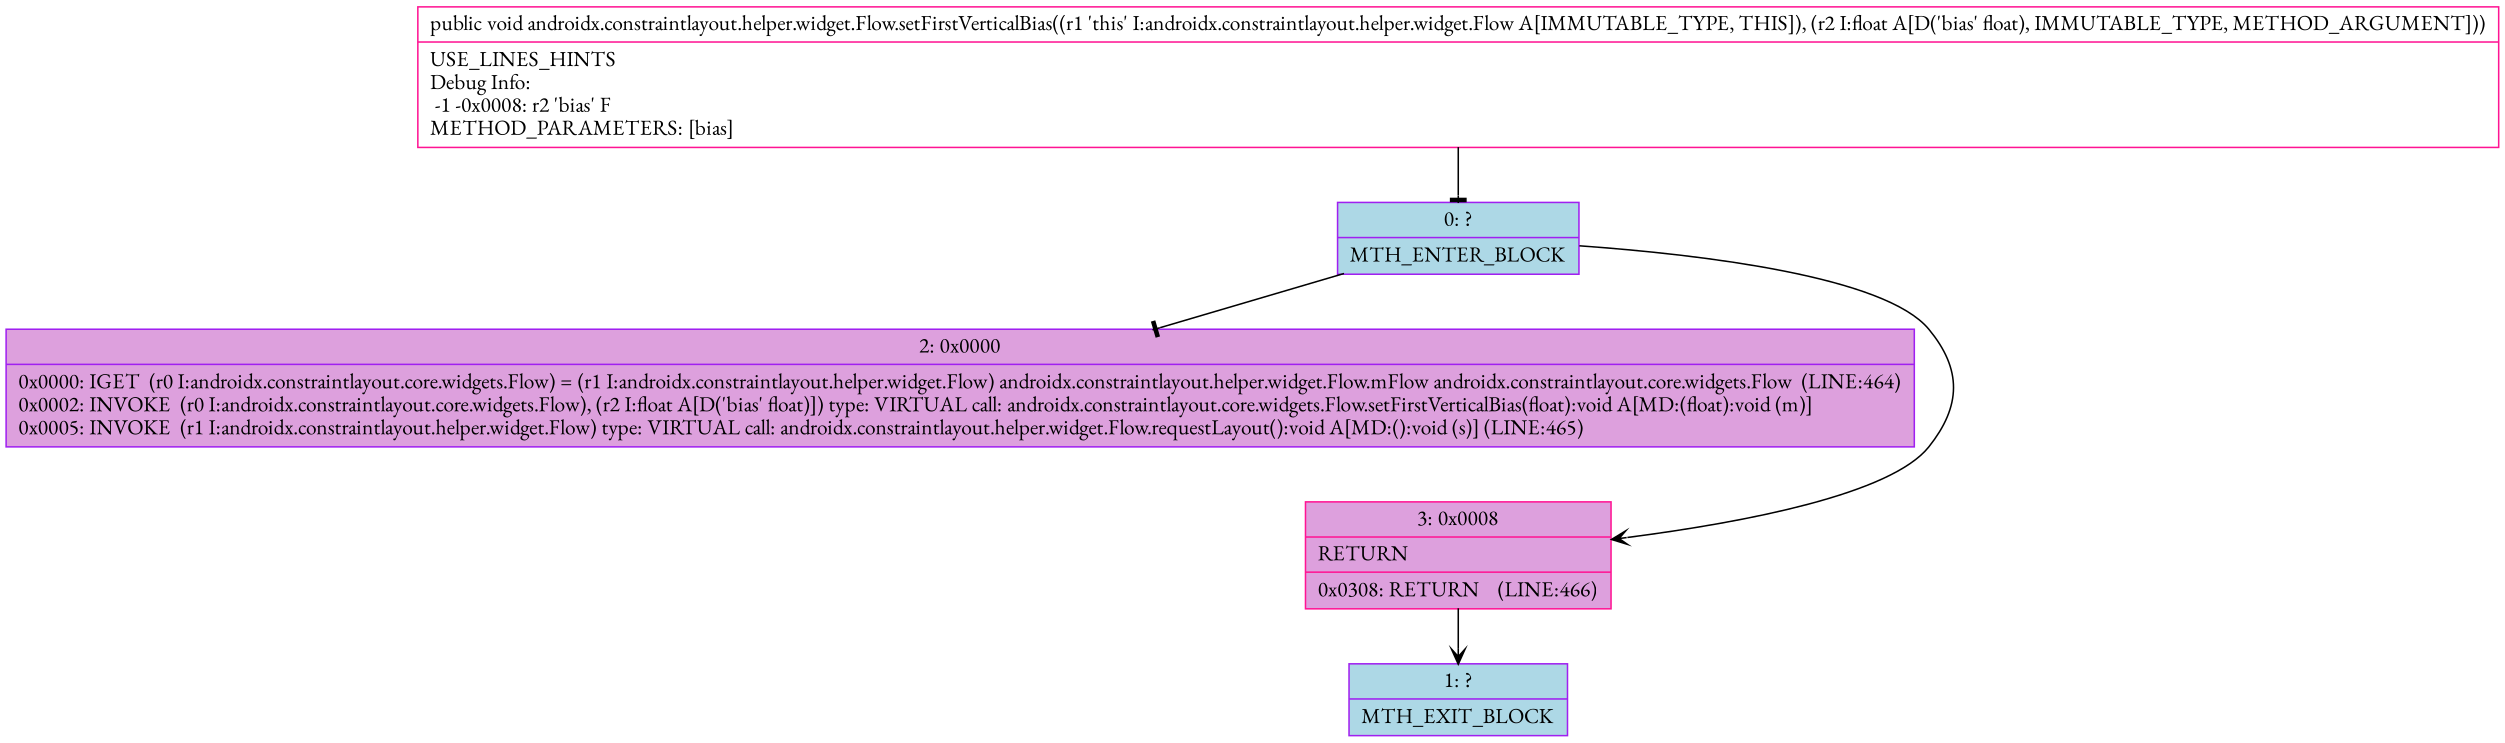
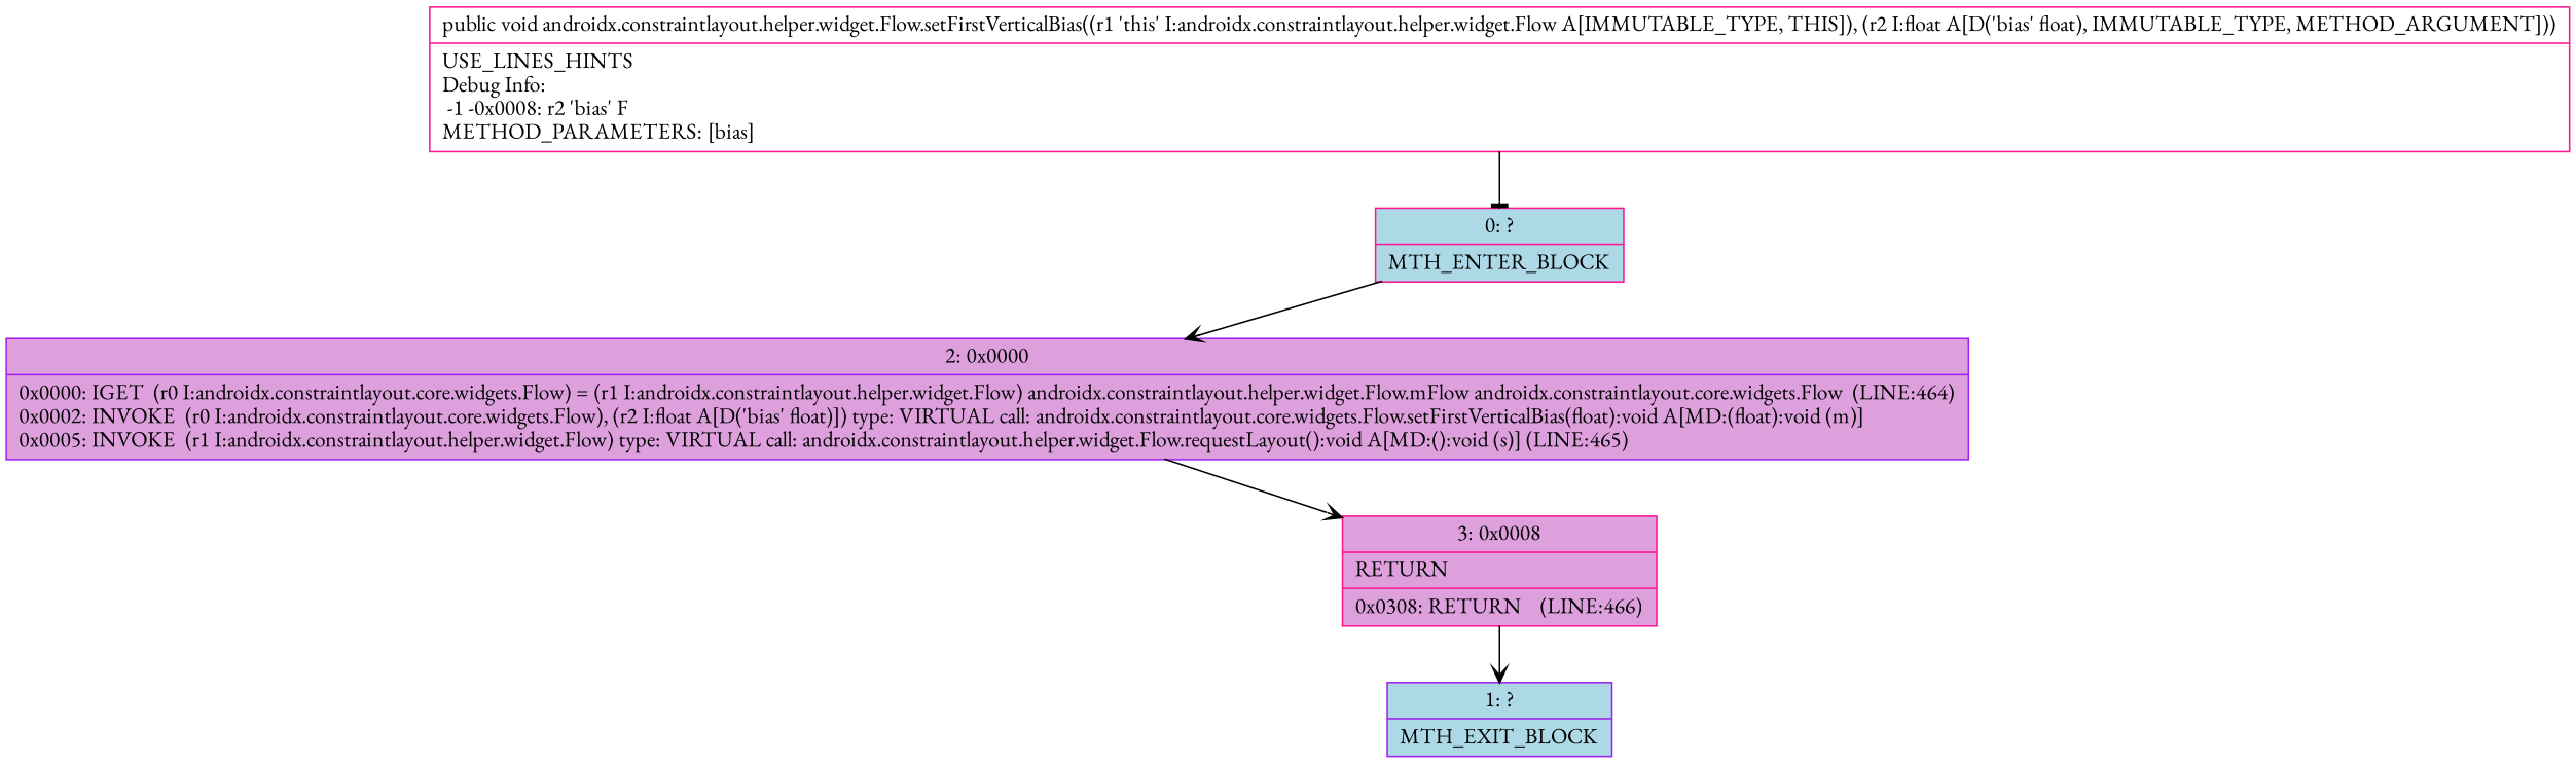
  digraph {
    fontname="EB Garamond"
    node [color=deeppink fillcolor=lightblue fontname="EB Garamond" shape=record style=filled]
    edge [arrowhead=tee fontname="EB Garamond"]
-   n1 [color=purple label="{0\:\ ?|MTH_ENTER_BLOCK\l}"]
+   n1 [label="{0\:\ ?|MTH_ENTER_BLOCK\l}"]
    n2 [color=purple fillcolor=plum label="{2\:\ 0x0000|0x0000: IGET  (r0 I:androidx.constraintlayout.core.widgets.Flow) = (r1 I:androidx.constraintlayout.helper.widget.Flow) androidx.constraintlayout.helper.widget.Flow.mFlow androidx.constraintlayout.core.widgets.Flow  (LINE:464)\l0x0002: INVOKE  (r0 I:androidx.constraintlayout.core.widgets.Flow), (r2 I:float A[D('bias' float)]) type: VIRTUAL call: androidx.constraintlayout.core.widgets.Flow.setFirstVerticalBias(float):void A[MD:(float):void (m)]\l0x0005: INVOKE  (r1 I:androidx.constraintlayout.helper.widget.Flow) type: VIRTUAL call: androidx.constraintlayout.helper.widget.Flow.requestLayout():void A[MD:():void (s)] (LINE:465)\l}"]
    n3 [fillcolor=plum label="{3\:\ 0x0008|RETURN\l|0x0308: RETURN    (LINE:466)\l}"]
    n4 [color=purple label="{1\:\ ?|MTH_EXIT_BLOCK\l}"]
    n5 [fillcolor=white label="{public void androidx.constraintlayout.helper.widget.Flow.setFirstVerticalBias((r1 'this' I:androidx.constraintlayout.helper.widget.Flow A[IMMUTABLE_TYPE, THIS]), (r2 I:float A[D('bias' float), IMMUTABLE_TYPE, METHOD_ARGUMENT]))  | USE_LINES_HINTS\lDebug Info:\l  \-1 \-0x0008: r2 'bias' F\lMETHOD_PARAMETERS: [bias]\l}"]
-   n1 -> n2
-   n1 -> n3 [arrowhead=vee]
+   n1 -> n2 [arrowhead=vee]
+   n2 -> n3 [arrowhead=vee]
    n3 -> n4 [arrowhead=vee]
    n5 -> n1
  }
